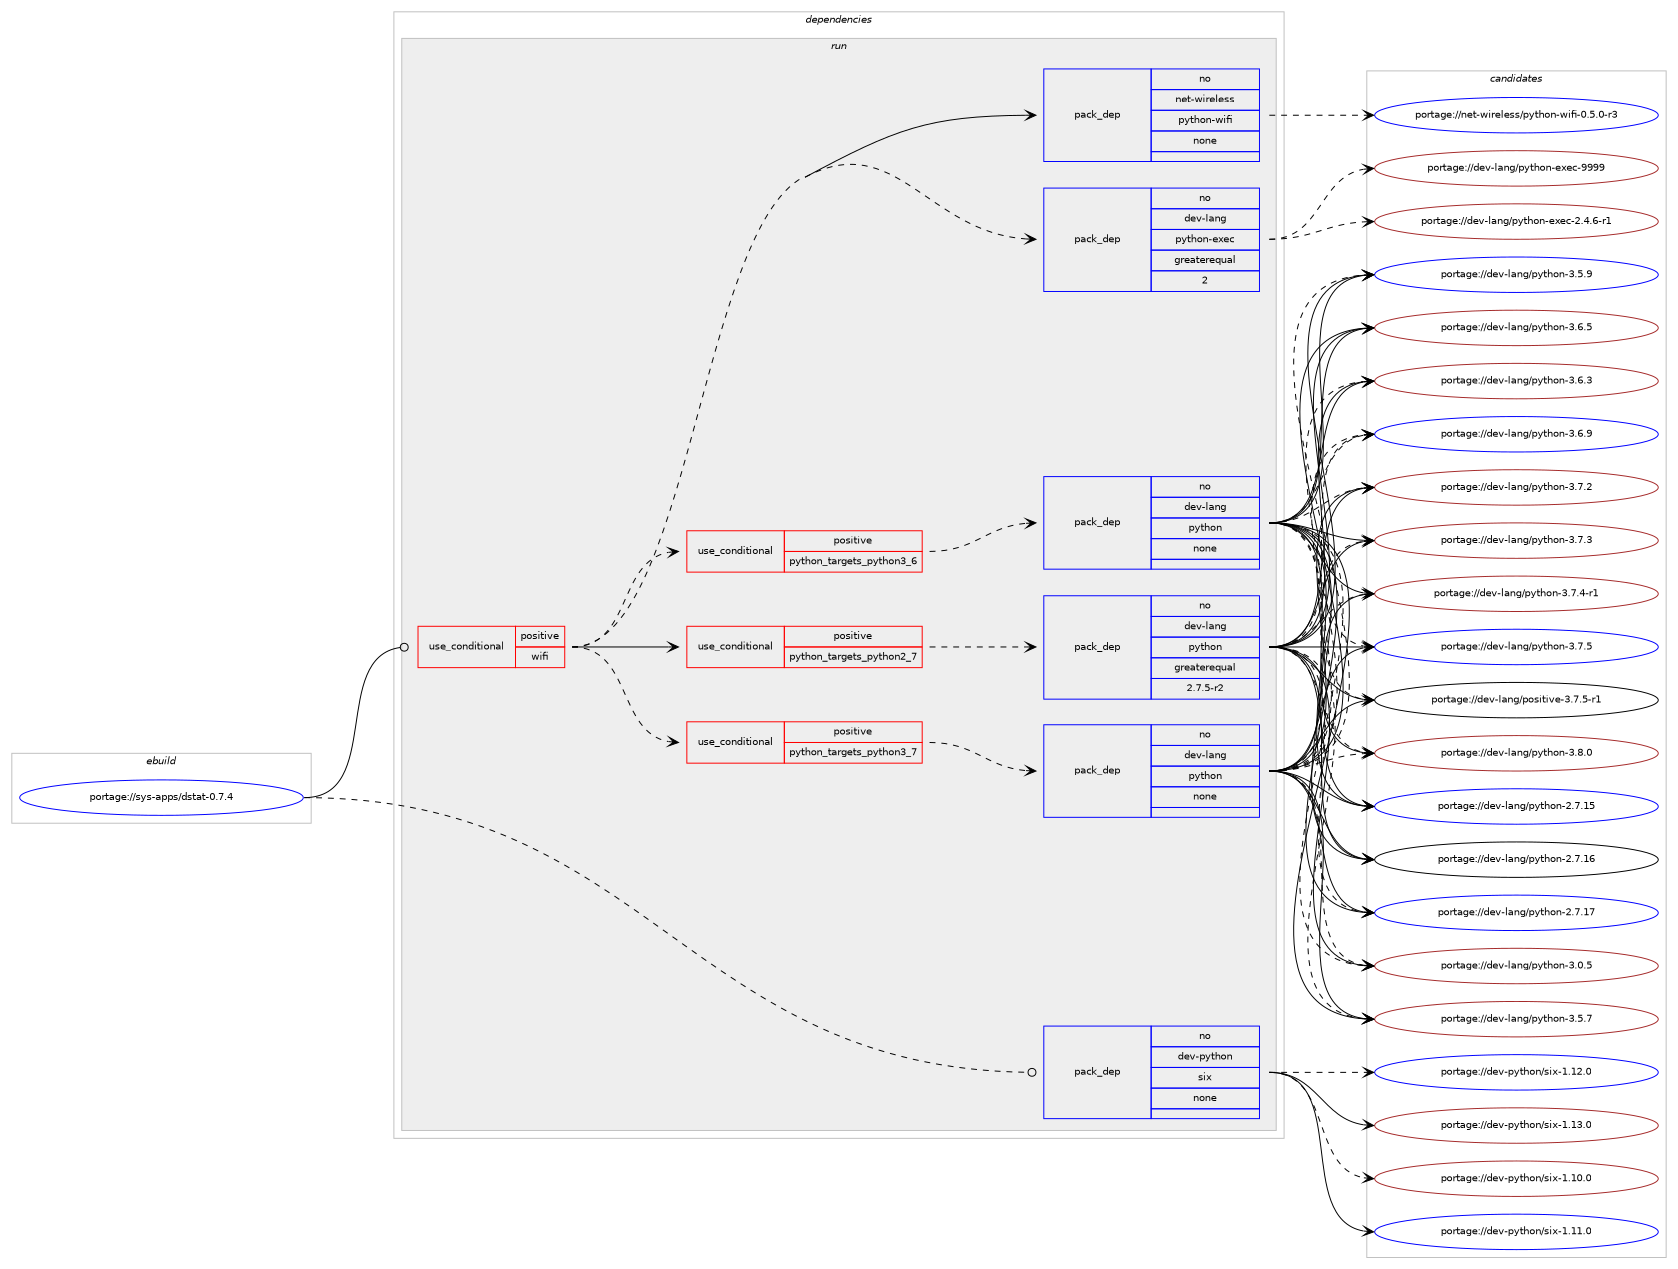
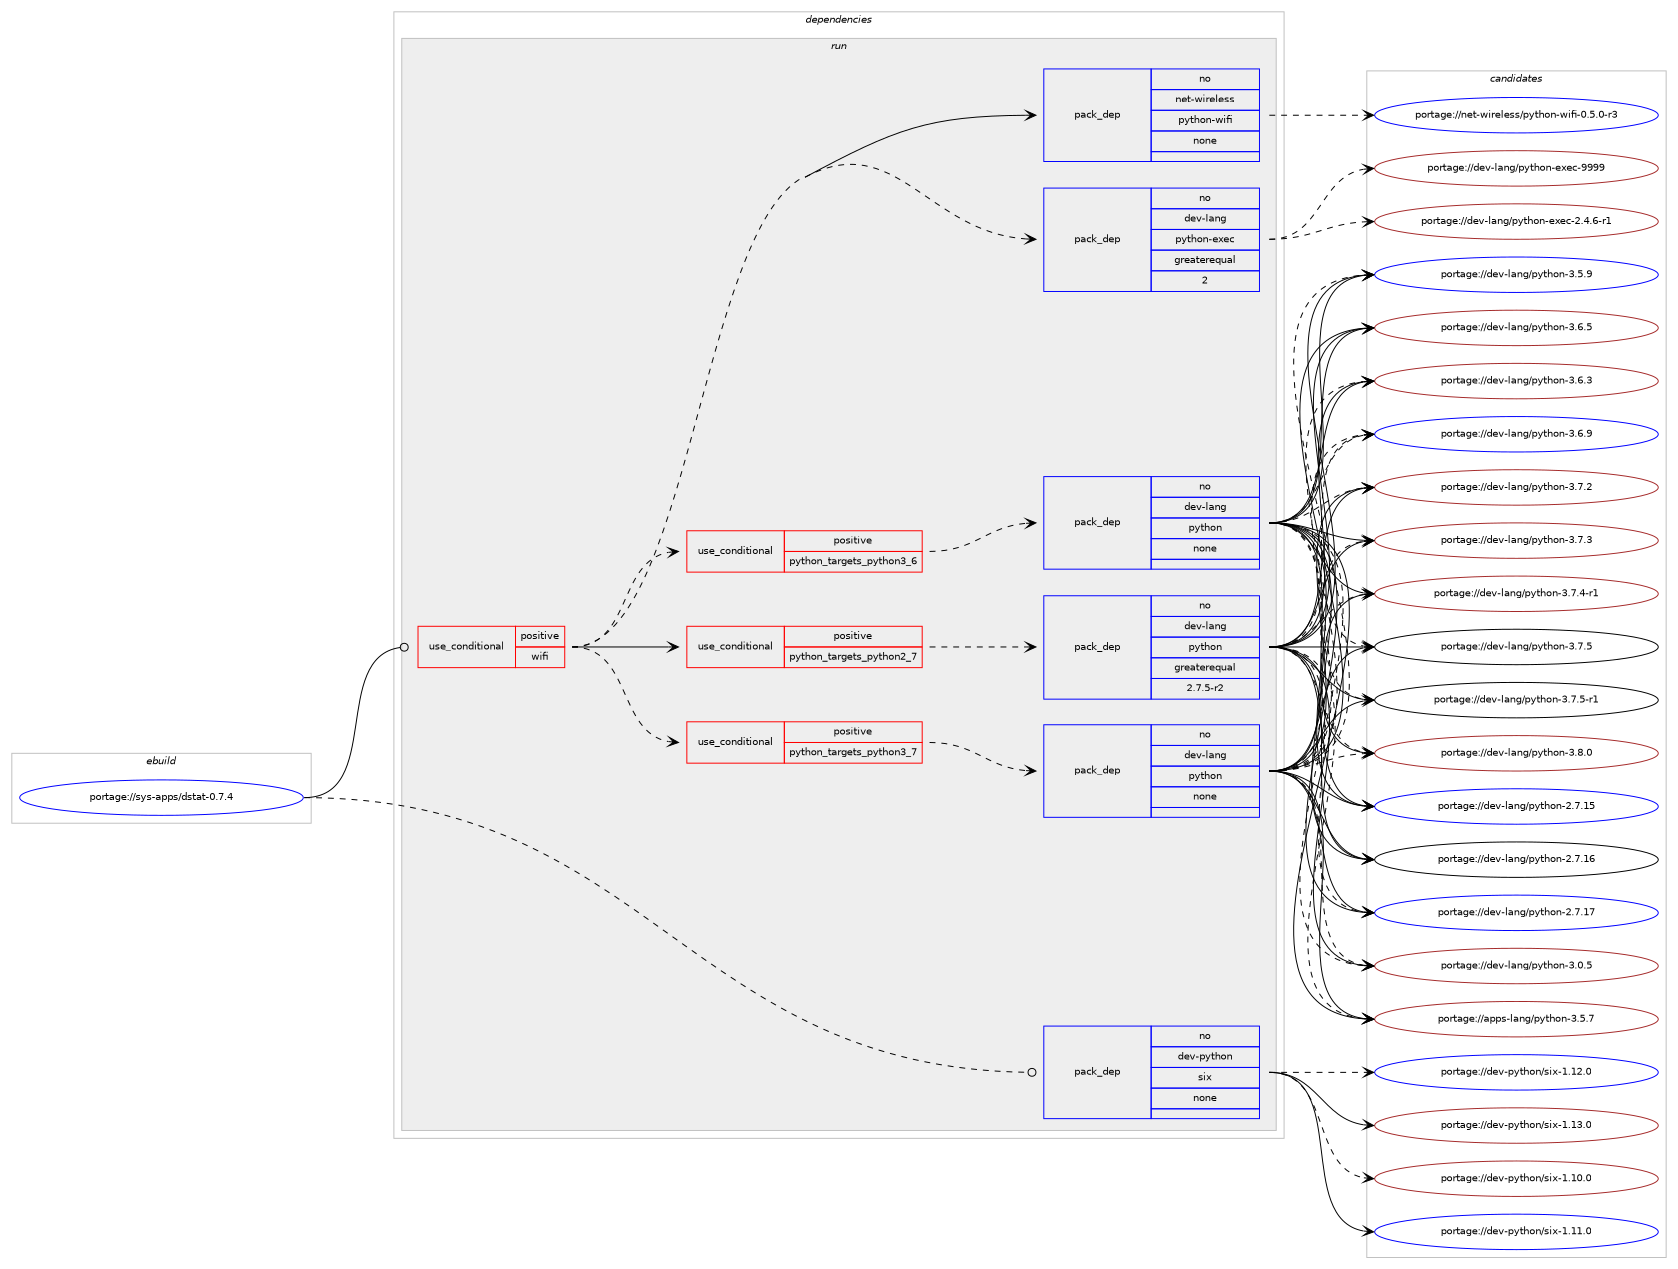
  digraph {
    compound=true
    concentrate=true
    fontname="DejaVu Sans"
    fontsize=10
    newrank=true
    rankdir=LR
    ranksep=1.5
    node [color=blue fontname="DejaVu Sans" fontsize=10]
    edge [arrowhead=vee fontname="DejaVu Sans" headport=w style=solid tailport=e weight=100]
    n1 [label="portage://sys-apps/dstat-0.7.4" width=4]
    n2 [label=<<TABLE BORDER="0" CELLBORDER="1" CELLSPACING="0" CELLPADDING="4" WIDTH="220"><TR><TD ROWSPAN="6" CELLPADDING="30">pack_dep</TD></TR><TR><TD WIDTH="110">no</TD></TR><TR><TD>dev-lang</TD></TR><TR><TD>python</TD></TR><TR><TD>greaterequal</TD></TR><TR><TD>2.7.5-r2</TD></TR></TABLE>> shape=none]
    n3 [color=red label=<<TABLE BORDER="0" CELLBORDER="1" CELLSPACING="0" CELLPADDING="4"><TR><TD ROWSPAN="3" CELLPADDING="10">use_conditional</TD></TR><TR><TD>positive</TD></TR><TR><TD>python_targets_python2_7</TD></TR></TABLE>> shape=none]
    n4 [label=<<TABLE BORDER="0" CELLBORDER="1" CELLSPACING="0" CELLPADDING="4" WIDTH="220"><TR><TD ROWSPAN="6" CELLPADDING="30">pack_dep</TD></TR><TR><TD WIDTH="110">no</TD></TR><TR><TD>dev-lang</TD></TR><TR><TD>python</TD></TR><TR><TD>none</TD></TR><TR><TD></TD></TR></TABLE>> shape=none]
    n5 [color=red label=<<TABLE BORDER="0" CELLBORDER="1" CELLSPACING="0" CELLPADDING="4"><TR><TD ROWSPAN="3" CELLPADDING="10">use_conditional</TD></TR><TR><TD>positive</TD></TR><TR><TD>python_targets_python3_6</TD></TR></TABLE>> shape=none]
    n6 [label=<<TABLE BORDER="0" CELLBORDER="1" CELLSPACING="0" CELLPADDING="4" WIDTH="220"><TR><TD ROWSPAN="6" CELLPADDING="30">pack_dep</TD></TR><TR><TD WIDTH="110">no</TD></TR><TR><TD>dev-lang</TD></TR><TR><TD>python</TD></TR><TR><TD>none</TD></TR><TR><TD></TD></TR></TABLE>> shape=none]
    n7 [color=red label=<<TABLE BORDER="0" CELLBORDER="1" CELLSPACING="0" CELLPADDING="4"><TR><TD ROWSPAN="3" CELLPADDING="10">use_conditional</TD></TR><TR><TD>positive</TD></TR><TR><TD>python_targets_python3_7</TD></TR></TABLE>> shape=none]
    n8 [label=<<TABLE BORDER="0" CELLBORDER="1" CELLSPACING="0" CELLPADDING="4" WIDTH="220"><TR><TD ROWSPAN="6" CELLPADDING="30">pack_dep</TD></TR><TR><TD WIDTH="110">no</TD></TR><TR><TD>dev-lang</TD></TR><TR><TD>python-exec</TD></TR><TR><TD>greaterequal</TD></TR><TR><TD>2</TD></TR></TABLE>> shape=none]
    n9 [label=<<TABLE BORDER="0" CELLBORDER="1" CELLSPACING="0" CELLPADDING="4" WIDTH="220"><TR><TD ROWSPAN="6" CELLPADDING="30">pack_dep</TD></TR><TR><TD WIDTH="110">no</TD></TR><TR><TD>net-wireless</TD></TR><TR><TD>python-wifi</TD></TR><TR><TD>none</TD></TR><TR><TD></TD></TR></TABLE>> shape=none]
    n10 [color=red label=<<TABLE BORDER="0" CELLBORDER="1" CELLSPACING="0" CELLPADDING="4"><TR><TD ROWSPAN="3" CELLPADDING="10">use_conditional</TD></TR><TR><TD>positive</TD></TR><TR><TD>wifi</TD></TR></TABLE>> shape=none]
    n11 [label=<<TABLE BORDER="0" CELLBORDER="1" CELLSPACING="0" CELLPADDING="4" WIDTH="220"><TR><TD ROWSPAN="6" CELLPADDING="30">pack_dep</TD></TR><TR><TD WIDTH="110">no</TD></TR><TR><TD>dev-python</TD></TR><TR><TD>six</TD></TR><TR><TD>none</TD></TR><TR><TD></TD></TR></TABLE>> shape=none]
    n12 [label="portage://dev-lang/python-2.7.15" width=4]
    n13 [color=black label="portage://dev-lang/python-2.7.16" width=4]
    n14 [label="portage://dev-lang/python-2.7.17" width=4]
    n15 [color=brown label="portage://dev-lang/python-3.0.5" width=4]
-   n16 [color=brown label="portage://dev-lang/python-3.5.7" width=4]
+   n16 [color=brown label="portage://apps-lang/python-3.5.7" width=4]
    n17 [label="portage://dev-lang/python-3.5.9" width=4]
    n18 [color=brown label="portage://dev-lang/python-3.6.5" width=4]
    n19 [color=brown label="portage://dev-lang/python-3.6.3" width=4]
    n20 [label="portage://dev-lang/python-3.6.9" width=4]
    n21 [color=brown label="portage://dev-lang/python-3.7.2" width=4]
    n22 [color=brown label="portage://dev-lang/python-3.7.3" width=4]
    n23 [color=brown label="portage://dev-lang/python-3.7.4-r1" width=4]
-   n24 [label="portage://dev-lang/python-3.7.5" width=4]
-   n25 [color=black label="portage://dev-lang/positive-3.7.5-r1" width=4]
+   n24 [color=black label="portage://dev-lang/python-3.7.5" width=4]
+   n25 [color=black label="portage://dev-lang/python-3.7.5-r1" width=4]
    n26 [color=brown label="portage://dev-lang/python-3.8.0" width=4]
    n27 [color=brown label="portage://dev-lang/python-exec-2.4.6-r1" width=4]
    n28 [color=brown label="portage://dev-lang/python-exec-9999" width=4]
    n29 [label="portage://net-wireless/python-wifi-0.5.0-r3" width=4]
    n30 [color=brown label="portage://dev-python/six-1.10.0" width=4]
    n31 [label="portage://dev-python/six-1.11.0" width=4]
    n32 [label="portage://dev-python/six-1.12.0" width=4]
    n33 [color=brown label="portage://dev-python/six-1.13.0" width=4]
    subgraph cluster_1 {
      color=gray
      label=<<i>ebuild</i>>
      rank=same
      n1
    }
    subgraph cluster_2 {
      color=gray
      label=<<i>dependencies</i>>
      subgraph cluster_3 {
        color=gray
        fillcolor="#eeeeee"
        label=<<i>compile</i>>
        style=filled
      }
      subgraph cluster_4 {
        color=gray
        fillcolor="#eeeeee"
        label=<<i>compile and run</i>>
        style=filled
      }
      subgraph cluster_5 {
        color=gray
        fillcolor="#eeeeee"
        label=<<i>run</i>>
        style=filled
        subgraph sub_6 {
          color=gray
          fillcolor="#eeeeee"
          label=<<i>run</i>>
          style=filled
          n10
          subgraph sub_7 {
            color=gray
            fillcolor="#eeeeee"
            label=<<i>run</i>>
            style=filled
            n3
            subgraph sub_8 {
              color=gray
              fillcolor="#eeeeee"
              label=<<i>run</i>>
              style=filled
              n2
            }
          }
          subgraph sub_9 {
            color=gray
            fillcolor="#eeeeee"
            label=<<i>run</i>>
            style=filled
            n5
            subgraph sub_10 {
              color=gray
              fillcolor="#eeeeee"
              label=<<i>run</i>>
              style=filled
              n4
            }
          }
          subgraph sub_11 {
            color=gray
            fillcolor="#eeeeee"
            label=<<i>run</i>>
            style=filled
            n7
            subgraph sub_12 {
              color=gray
              fillcolor="#eeeeee"
              label=<<i>run</i>>
              style=filled
              n6
            }
          }
          subgraph sub_13 {
            color=gray
            fillcolor="#eeeeee"
            label=<<i>run</i>>
            style=filled
            n8
          }
          subgraph sub_14 {
            color=gray
            fillcolor="#eeeeee"
            label=<<i>run</i>>
            style=filled
            n9
          }
        }
        subgraph sub_15 {
          color=gray
          fillcolor="#eeeeee"
          label=<<i>run</i>>
          style=filled
          n11
        }
      }
    }
    subgraph cluster_16 {
      color=gray
      label=<<i>candidates</i>>
      rank=same
      subgraph sub_17 {
        color=black
        label=<<i>candidates</i>>
        nodesep=1
        rank=same
        n12
        n13
        n14
        n15
        n16
        n17
        n18
        n19
        n20
        n21
        n22
        n23
        n24
        n25
        n26
      }
      subgraph sub_18 {
        color=black
        label=<<i>candidates</i>>
        nodesep=1
        rank=same
        n12
        n13
        n14
        n15
        n16
        n17
        n18
        n19
        n20
        n21
        n22
        n23
        n24
        n25
        n26
      }
      subgraph sub_19 {
        color=black
        label=<<i>candidates</i>>
        nodesep=1
        rank=same
        n12
        n13
        n14
        n15
        n16
        n17
        n18
        n19
        n20
        n21
        n22
        n23
        n24
        n25
        n26
      }
      subgraph sub_20 {
        color=black
        label=<<i>candidates</i>>
        nodesep=1
        rank=same
        n27
        n28
      }
      subgraph sub_21 {
        color=black
        label=<<i>candidates</i>>
        nodesep=1
        rank=same
        n29
      }
      subgraph sub_22 {
        color=black
        label=<<i>candidates</i>>
        nodesep=1
        rank=same
        n30
        n31
        n32
        n33
      }
    }
    n1 -> n10 [arrowhead=odot weight=20]
    n1 -> n11 [arrowhead=odot style=dashed weight=20]
    n2 -> n12
    n2 -> n13
    n2 -> n14 [style=dashed]
    n2 -> n15
    n2 -> n16 [style=dashed]
    n2 -> n17
    n2 -> n18
    n2 -> n19
    n2 -> n20 [style=dashed]
    n2 -> n21
    n2 -> n22
    n2 -> n23 [style=dashed]
    n2 -> n24
    n2 -> n25
    n2 -> n26 [style=dashed]
    n3 -> n2 [style=dashed weight=20]
    n4 -> n12
    n4 -> n13
    n4 -> n14
    n4 -> n15 [style=dashed]
    n4 -> n16
    n4 -> n17
    n4 -> n18
    n4 -> n19
    n4 -> n20 [style=dashed]
    n4 -> n21 [style=dashed]
    n4 -> n22
    n4 -> n23
    n4 -> n24 [style=dashed]
    n4 -> n25 [style=dashed]
    n4 -> n26
    n5 -> n4 [style=dashed weight=20]
    n6 -> n12
    n6 -> n13
    n6 -> n14
    n6 -> n15 [style=dashed]
    n6 -> n16
    n6 -> n17 [style=dashed]
    n6 -> n18
    n6 -> n19 [style=dashed]
    n6 -> n20 [style=dashed]
    n6 -> n21
    n6 -> n22 [style=dashed]
    n6 -> n23
    n6 -> n24
    n6 -> n25
    n6 -> n26 [style=dashed]
    n7 -> n6 [style=dashed weight=20]
    n8 -> n27 [style=dashed]
    n8 -> n28 [style=dashed]
    n9 -> n29 [style=dashed]
    n10 -> n3 [weight=20]
    n10 -> n5 [style=dashed weight=20]
    n10 -> n7 [style=dashed weight=20]
    n10 -> n8 [style=dashed weight=20]
    n10 -> n9 [weight=20]
    n11 -> n30 [style=dashed]
    n11 -> n31
    n11 -> n32 [style=dashed]
    n11 -> n33
  }
